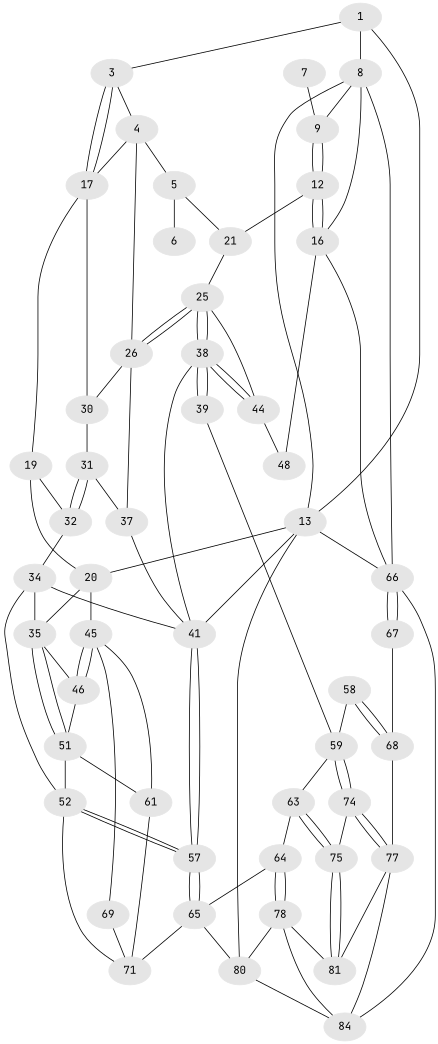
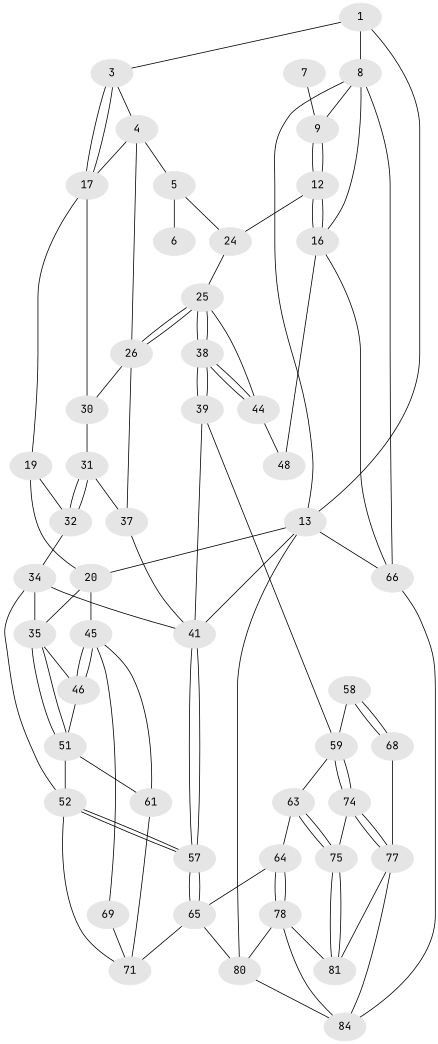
  graph {
    fontname="JetBrains Mono"
    node [color=gray90 fontname="JetBrains Mono" style=filled]
    edge [fontname="JetBrains Mono"]
    1 [super="+2"]
    3
    8 [super="+12"]
    13 [super="+70"]
    4 [super="+22"]
    17 [super="+18"]
    9 [super="+10"]
    16 [super="+47"]
    66 [super="+83"]
    20 [super="+21"]
    80 [super="+86"]
    41 [super="+42"]
    5 [super="+23"]
    26 [super="+29"]
    19
    30
    6 [super="+14"]
-   24 [super="+28" label=21]
+   24 [super="+28"]
    37 [super="+43"]
    25
    7 [super="+11"]
    n22 [label=12 super="+27"]
    48
-   67
    84 [super="+85"]
    35 [super="+36"]
    45 [super="+62"]
    71 [super="+73"]
    69
    32 [super="+33"]
    31
    34 [super="+50"]
    46
    51 [super="+54"]
    61
    44 [super="+49"]
    38
    39 [super="+40"]
    52 [super="+53"]
    57
    59 [super="+60"]
    63
    74
    65 [super="+72"]
    58
    68 [super="+76"]
    77 [super="+82"]
    64
    75
    78 [super="+79"]
    81
    1 -- 3
    1 -- 8
    1 -- 13
    3 -- 4
    3 -- 17
    3 -- 17
    8 -- 13
    8 -- 9
    8 -- 16
    8 -- 66
    13 -- 66
    13 -- 20
    13 -- 80
    13 -- 41
    4 -- 17
    4 -- 5
    4 -- 26
    17 -- 19
    17 -- 30
    9 -- n22 [weight=2]
    9 -- n22
    16 -- 66
    16 -- 48
-   66 -- 67
-   66 -- 67
    66 -- 84
    20 -- 35
    20 -- 45
    80 -- 84
    41 -- 57
    41 -- 57
    5 -- 6 [weight=2]
    5 -- 24
    26 -- 30
    26 -- 37
    19 -- 20
    19 -- 32
    30 -- 31
    24 -- 25
    37 -- 41
    25 -- 26
    25 -- 26
    25 -- 44
    25 -- 38
    25 -- 38
    7 -- 9
    n22 -- 16
    n22 -- 16
    n22 -- 24
-   67 -- 68 [weight=2]
    35 -- 46
    35 -- 51
    35 -- 51
    45 -- 69
    45 -- 46
    45 -- 46
    45 -- 61
    69 -- 71
    32 -- 34
    31 -- 37
    31 -- 32
    31 -- 32
    34 -- 41
    34 -- 35
    34 -- 52
    46 -- 51
    51 -- 61
    51 -- 52
    61 -- 71
    44 -- 48
    38 -- 44
    38 -- 44
    38 -- 39
    38 -- 39
-   38 -- 41
+   39 -- 41
    39 -- 59
    52 -- 71
    52 -- 57
    52 -- 57
    57 -- 65
    57 -- 65
    59 -- 63
    59 -- 74
    59 -- 74
    63 -- 64
    63 -- 75
    63 -- 75
    74 -- 77
    74 -- 77
    74 -- 75
    65 -- 80
    65 -- 71
    58 -- 59
    58 -- 68
    58 -- 68
    68 -- 77
    77 -- 84
    77 -- 81
    64 -- 65
    64 -- 78
    64 -- 78
    75 -- 81
    75 -- 81
    78 -- 80
    78 -- 84
    78 -- 81
  }
